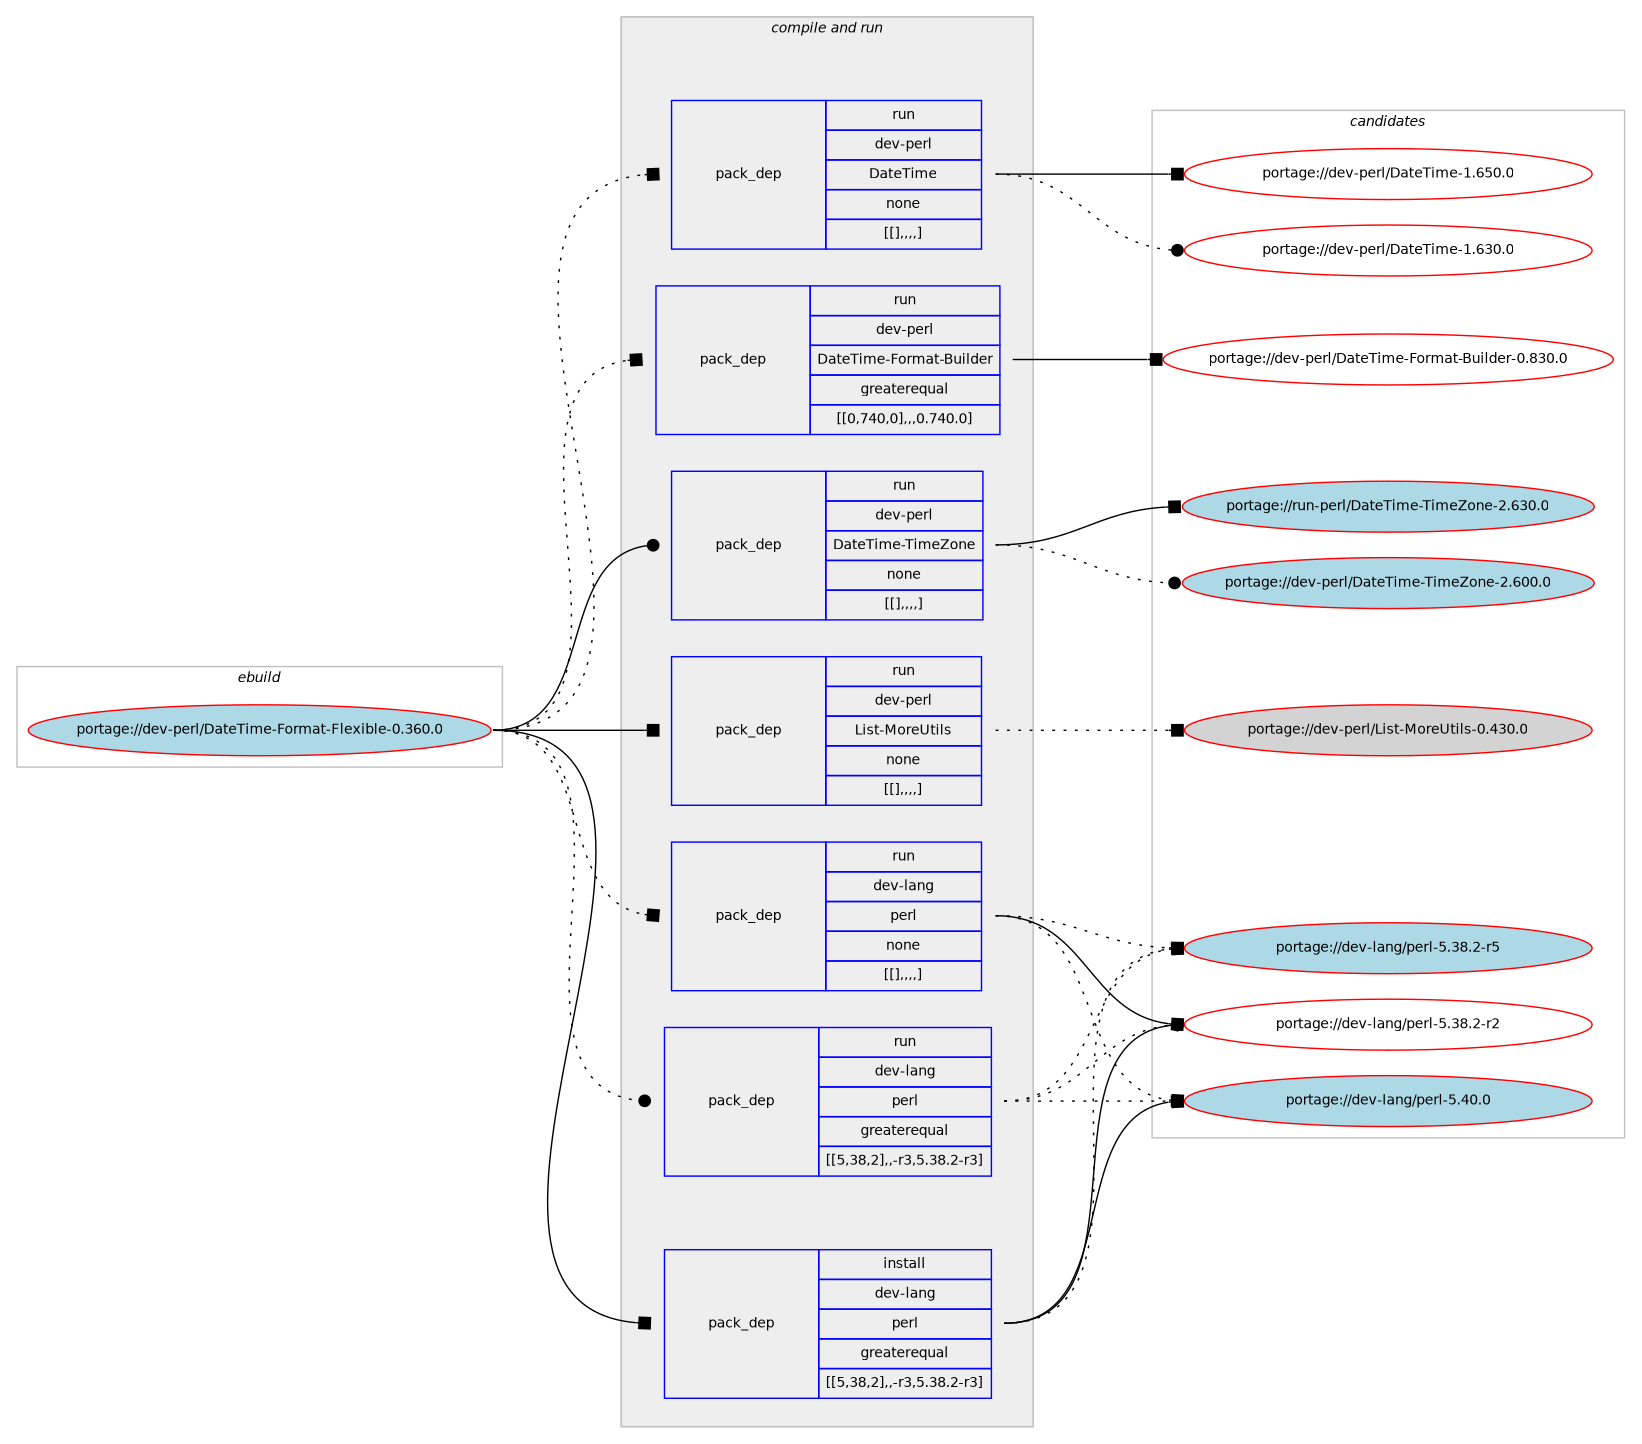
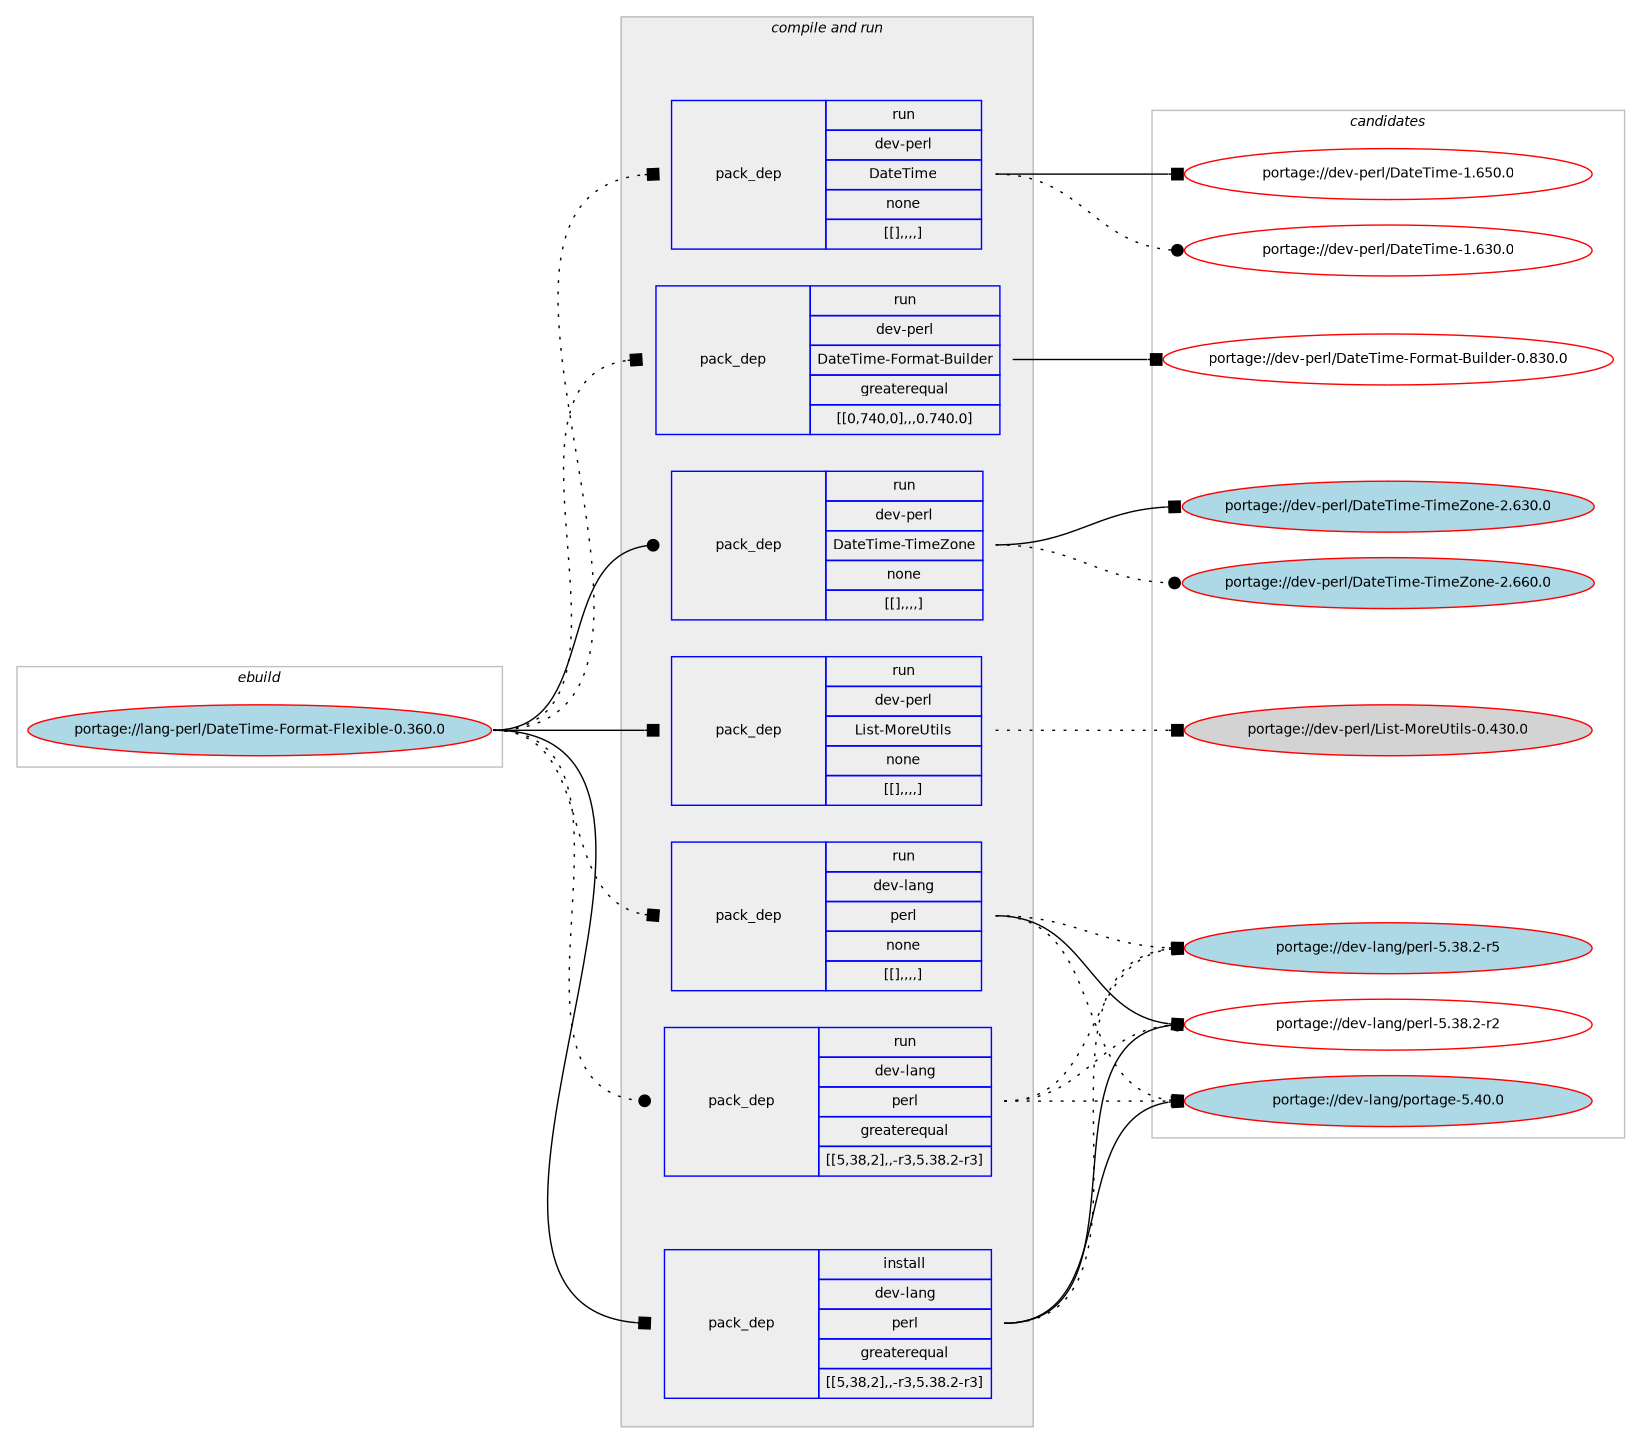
  digraph {
    compound=true
    concentrate=true
    fontname=Helvetica
    fontsize=10
    newrank=true
    rankdir=LR
    ranksep=1.5
    node [color=red fontname=Helvetica fontsize=10 style=filled]
    edge [arrowhead=box headport=w style=dotted tailport=e weight=100]
-   n1 [fillcolor=lightblue label="portage://dev-perl/DateTime-Format-Flexible-0.360.0" width=4]
+   n1 [fillcolor=lightblue label="portage://lang-perl/DateTime-Format-Flexible-0.360.0" width=4]
    n2 [color=blue label=<<TABLE BORDER="0" CELLBORDER="1" CELLSPACING="0" CELLPADDING="4" WIDTH="220"><TR><TD ROWSPAN="6" CELLPADDING="30">pack_dep</TD></TR><TR><TD WIDTH="110">install</TD></TR><TR><TD>dev-lang</TD></TR><TR><TD>perl</TD></TR><TR><TD>greaterequal</TD></TR><TR><TD>[[5,38,2],,-r3,5.38.2-r3]</TD></TR></TABLE>> shape=none style=""]
    n3 [color=blue label=<<TABLE BORDER="0" CELLBORDER="1" CELLSPACING="0" CELLPADDING="4" WIDTH="220"><TR><TD ROWSPAN="6" CELLPADDING="30">pack_dep</TD></TR><TR><TD WIDTH="110">run</TD></TR><TR><TD>dev-lang</TD></TR><TR><TD>perl</TD></TR><TR><TD>greaterequal</TD></TR><TR><TD>[[5,38,2],,-r3,5.38.2-r3]</TD></TR></TABLE>> shape=none style=""]
    n4 [color=blue label=<<TABLE BORDER="0" CELLBORDER="1" CELLSPACING="0" CELLPADDING="4" WIDTH="220"><TR><TD ROWSPAN="6" CELLPADDING="30">pack_dep</TD></TR><TR><TD WIDTH="110">run</TD></TR><TR><TD>dev-lang</TD></TR><TR><TD>perl</TD></TR><TR><TD>none</TD></TR><TR><TD>[[],,,,]</TD></TR></TABLE>> shape=none style=""]
    n5 [color=blue label=<<TABLE BORDER="0" CELLBORDER="1" CELLSPACING="0" CELLPADDING="4" WIDTH="220"><TR><TD ROWSPAN="6" CELLPADDING="30">pack_dep</TD></TR><TR><TD WIDTH="110">run</TD></TR><TR><TD>dev-perl</TD></TR><TR><TD>DateTime</TD></TR><TR><TD>none</TD></TR><TR><TD>[[],,,,]</TD></TR></TABLE>> shape=none style=""]
    n6 [color=blue label=<<TABLE BORDER="0" CELLBORDER="1" CELLSPACING="0" CELLPADDING="4" WIDTH="220"><TR><TD ROWSPAN="6" CELLPADDING="30">pack_dep</TD></TR><TR><TD WIDTH="110">run</TD></TR><TR><TD>dev-perl</TD></TR><TR><TD>DateTime-Format-Builder</TD></TR><TR><TD>greaterequal</TD></TR><TR><TD>[[0,740,0],,,0.740.0]</TD></TR></TABLE>> shape=none style=""]
    n7 [color=blue label=<<TABLE BORDER="0" CELLBORDER="1" CELLSPACING="0" CELLPADDING="4" WIDTH="220"><TR><TD ROWSPAN="6" CELLPADDING="30">pack_dep</TD></TR><TR><TD WIDTH="110">run</TD></TR><TR><TD>dev-perl</TD></TR><TR><TD>DateTime-TimeZone</TD></TR><TR><TD>none</TD></TR><TR><TD>[[],,,,]</TD></TR></TABLE>> shape=none style=""]
    n8 [color=blue label=<<TABLE BORDER="0" CELLBORDER="1" CELLSPACING="0" CELLPADDING="4" WIDTH="220"><TR><TD ROWSPAN="6" CELLPADDING="30">pack_dep</TD></TR><TR><TD WIDTH="110">run</TD></TR><TR><TD>dev-perl</TD></TR><TR><TD>List-MoreUtils</TD></TR><TR><TD>none</TD></TR><TR><TD>[[],,,,]</TD></TR></TABLE>> shape=none style=""]
-   n9 [fillcolor=lightblue label="portage://dev-lang/perl-5.40.0" width=4]
+   n9 [fillcolor=lightblue label="portage://dev-lang/portage-5.40.0" width=4]
    n10 [fillcolor=lightblue label="portage://dev-lang/perl-5.38.2-r5" width=4]
    n11 [fillcolor=white label="portage://dev-lang/perl-5.38.2-r2" width=4]
    n12 [fillcolor=white label="portage://dev-perl/DateTime-1.650.0" width=4]
    n13 [fillcolor=white label="portage://dev-perl/DateTime-1.630.0" width=4]
    n14 [fillcolor=white label="portage://dev-perl/DateTime-Format-Builder-0.830.0" width=4]
-   n15 [fillcolor=lightblue label="portage://run-perl/DateTime-TimeZone-2.630.0" width=4]
-   n16 [fillcolor=lightblue label="portage://dev-perl/DateTime-TimeZone-2.600.0" width=4]
+   n15 [fillcolor=lightblue label="portage://dev-perl/DateTime-TimeZone-2.630.0" width=4]
+   n16 [fillcolor=lightblue label="portage://dev-perl/DateTime-TimeZone-2.660.0" width=4]
    n17 [fillcolor=lightgrey label="portage://dev-perl/List-MoreUtils-0.430.0" width=4]
    subgraph cluster_1 {
      color=gray
      label=<<i>ebuild</i>>
      n1
    }
    subgraph cluster_2 {
      color=gray
      label=<<i>dependencies</i>>
      subgraph cluster_3 {
        color=gray
        fillcolor="#eeeeee"
        label=<<i>run</i>>
        style=filled
        subgraph sub_4 {
          color=gray
          fillcolor="#eeeeee"
          label=<<i>run</i>>
          style=filled
          n3
        }
        subgraph sub_5 {
          color=gray
          fillcolor="#eeeeee"
          label=<<i>run</i>>
          style=filled
          n4
        }
        subgraph sub_6 {
          color=gray
          fillcolor="#eeeeee"
          label=<<i>run</i>>
          style=filled
          n5
        }
        subgraph sub_7 {
          color=gray
          fillcolor="#eeeeee"
          label=<<i>run</i>>
          style=filled
          n6
        }
        subgraph sub_8 {
          color=gray
          fillcolor="#eeeeee"
          label=<<i>run</i>>
          style=filled
          n7
        }
        subgraph sub_9 {
          color=gray
          fillcolor="#eeeeee"
          label=<<i>run</i>>
          style=filled
          n8
        }
      }
      subgraph cluster_10 {
        color=gray
        fillcolor="#eeeeee"
        label=<<i>compile</i>>
        style=filled
        subgraph sub_11 {
          color=gray
          fillcolor="#eeeeee"
          label=<<i>compile</i>>
          style=filled
          n2
        }
      }
      subgraph cluster_12 {
        color=gray
        fillcolor="#eeeeee"
        label=<<i>compile and run</i>>
        style=filled
      }
    }
    subgraph cluster_13 {
      color=gray
      label=<<i>candidates</i>>
      rank=same
      subgraph sub_14 {
        color=black
        label=<<i>candidates</i>>
        nodesep=1
        rank=same
        n9
        n10
        n11
      }
      subgraph sub_15 {
        color=black
        label=<<i>candidates</i>>
        nodesep=1
        rank=same
        n9
        n10
        n11
      }
      subgraph sub_16 {
        color=black
        label=<<i>candidates</i>>
        nodesep=1
        rank=same
        n9
        n10
        n11
      }
      subgraph sub_17 {
        color=black
        label=<<i>candidates</i>>
        nodesep=1
        rank=same
        n12
        n13
      }
      subgraph sub_18 {
        color=black
        label=<<i>candidates</i>>
        nodesep=1
        rank=same
        n14
      }
      subgraph sub_19 {
        color=black
        label=<<i>candidates</i>>
        nodesep=1
        rank=same
        n15
        n16
      }
      subgraph sub_20 {
        color=black
        label=<<i>candidates</i>>
        nodesep=1
        rank=same
        n17
      }
    }
    n1 -> n2 [style=solid weight=20]
    n1 -> n3 [arrowhead=dot weight=20]
    n1 -> n4 [weight=20]
    n1 -> n5 [weight=20]
    n1 -> n6 [weight=20]
    n1 -> n7 [arrowhead=dot style=solid weight=20]
    n1 -> n8 [style=solid weight=20]
    n2 -> n9 [style=solid]
    n2 -> n10 [arrowhead=dot]
    n2 -> n11 [arrowhead=dot style=solid]
    n3 -> n9 [arrowhead=dot]
    n3 -> n10
    n3 -> n11 [arrowhead=dot]
    n4 -> n9
    n4 -> n10
    n4 -> n11 [style=solid]
    n5 -> n12 [style=solid]
    n5 -> n13 [arrowhead=dot]
    n6 -> n14 [style=solid]
    n7 -> n15 [style=solid]
    n7 -> n16 [arrowhead=dot]
    n8 -> n17
  }
